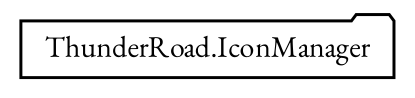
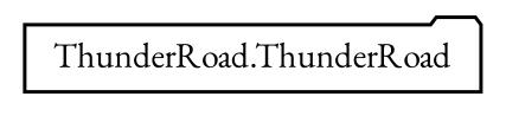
  digraph {
    rankdir=LR
    fontname="EB Garamond"
-   n1 [color=black fillcolor=white fontname="EB Garamond" fontsize=10 height=0.2 label="ThunderRoad.IconManager" shape=folder style=filled width=0.4]
+   n1 [color=black fillcolor=white fontname="EB Garamond" fontsize=10 height=0.2 label="ThunderRoad.ThunderRoad" shape=folder style=filled width=0.4]
  }
